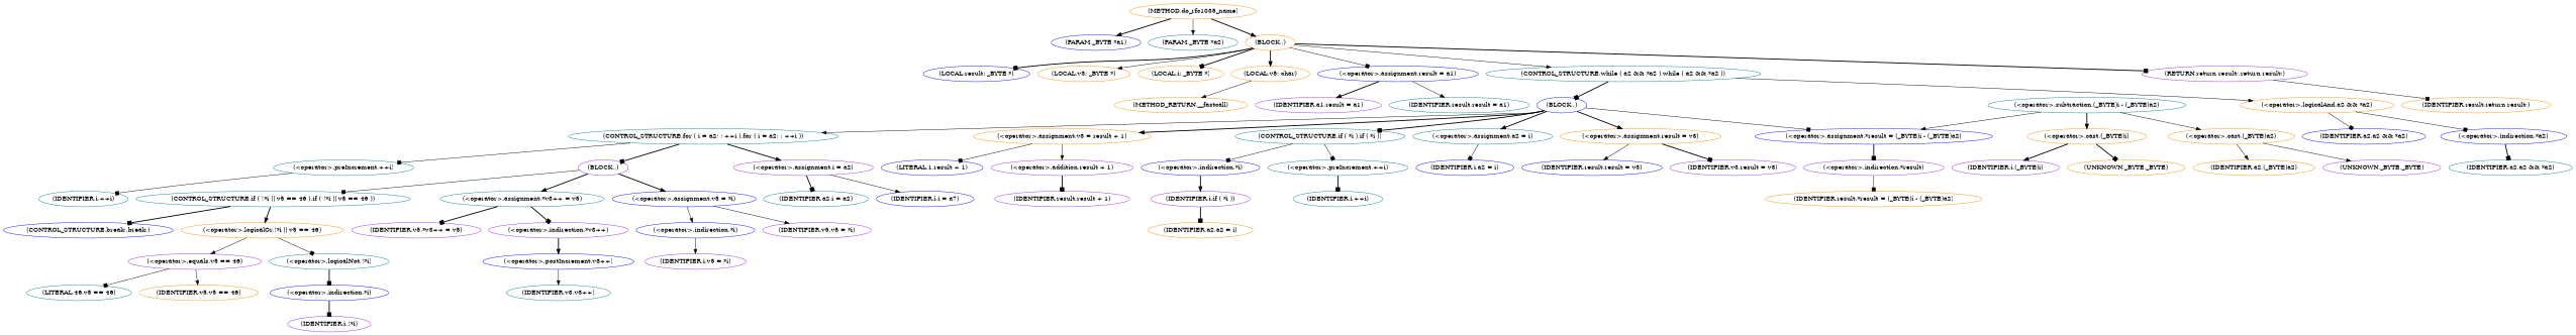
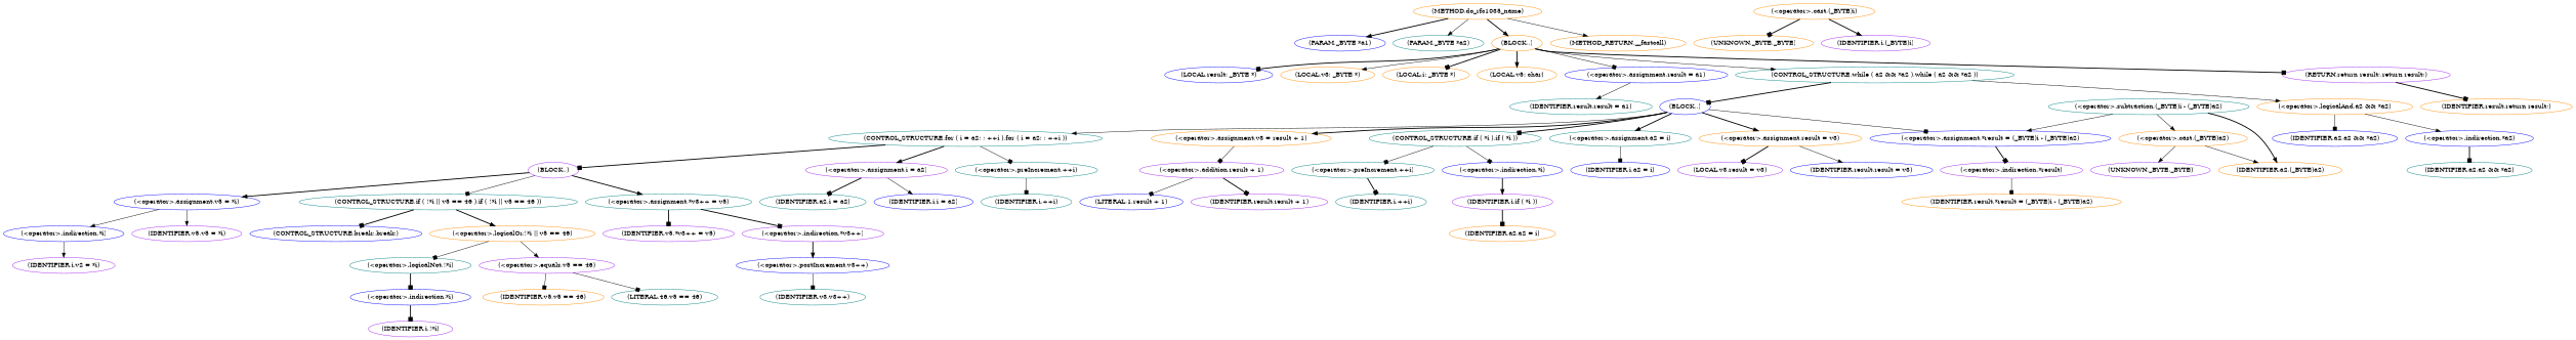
  digraph {
    node [color=darkorange]
    edge [arrowhead=box style=bold]
    n1 [label="(METHOD,do_rfc1035_name)"]
    n2 [color=blue label="(PARAM,_BYTE *a1)"]
    n3 [color=teal label="(PARAM,_BYTE *a2)"]
    n4 [label="(BLOCK,,)"]
    n5 [label="(METHOD_RETURN,__fastcall)"]
    n6 [color=blue label="(LOCAL,result: _BYTE *)"]
    n7 [label="(LOCAL,v3: _BYTE *)"]
    n8 [label="(LOCAL,i: _BYTE *)"]
    n9 [label="(LOCAL,v5: char)"]
    n10 [color=blue label="(<operator>.assignment,result = a1)"]
    n11 [color=teal label="(CONTROL_STRUCTURE,while ( a2 && *a2 ),while ( a2 && *a2 ))"]
    n12 [color=purple label="(RETURN,return result;,return result;)"]
    n13 [color=teal label="(IDENTIFIER,result,result = a1)"]
-   n14 [color=purple label="(IDENTIFIER,a1,result = a1)"]
    n15 [label="(<operator>.logicalAnd,a2 && *a2)"]
    n16 [color=blue label="(BLOCK,,)"]
    n17 [label="(IDENTIFIER,result,return result;)"]
    n18 [color=blue label="(IDENTIFIER,a2,a2 && *a2)"]
    n19 [color=blue label="(<operator>.indirection,*a2)"]
    n20 [label="(<operator>.assignment,v3 = result + 1)"]
    n21 [color=teal label="(CONTROL_STRUCTURE,for ( i = a2; ; ++i ),for ( i = a2; ; ++i ))"]
    n22 [color=blue label="(<operator>.assignment,*result = (_BYTE)i - (_BYTE)a2)"]
    n23 [color=teal label="(CONTROL_STRUCTURE,if ( *i ),if ( *i ))"]
    n24 [color=teal label="(<operator>.assignment,a2 = i)"]
    n25 [label="(<operator>.assignment,result = v3)"]
    n26 [color=teal label="(IDENTIFIER,a2,a2 && *a2)"]
    n27 [color=purple label="(<operator>.addition,result + 1)"]
    n28 [color=purple label="(<operator>.assignment,i = a2)"]
    n29 [color=teal label="(<operator>.preIncrement,++i)"]
    n30 [color=purple label="(BLOCK,,)"]
    n31 [color=purple label="(<operator>.indirection,*result)"]
    n32 [color=blue label="(<operator>.indirection,*i)"]
    n33 [color=teal label="(<operator>.preIncrement,++i)"]
    n34 [color=blue label="(IDENTIFIER,i,a2 = i)"]
    n35 [color=blue label="(IDENTIFIER,result,result = v3)"]
-   n36 [color=purple label="(IDENTIFIER,v3,result = v3)"]
+   n36 [color=purple label="(LOCAL,v3,result = v3)"]
    n37 [color=purple label="(IDENTIFIER,result,result + 1)"]
    n38 [color=blue label="(LITERAL,1,result + 1)"]
-   n39 [color=blue label="(IDENTIFIER,i,i = a7)"]
+   n39 [color=blue label="(IDENTIFIER,i,i = a2)"]
    n40 [color=teal label="(IDENTIFIER,a2,i = a2)"]
    n41 [color=teal label="(IDENTIFIER,i,++i)"]
    n42 [color=blue label="(<operator>.assignment,v5 = *i)"]
    n43 [color=teal label="(CONTROL_STRUCTURE,if ( !*i || v5 == 46 ),if ( !*i || v5 == 46 ))"]
    n44 [color=teal label="(<operator>.assignment,*v3++ = v5)"]
    n45 [color=purple label="(IDENTIFIER,v5,v5 = *i)"]
    n46 [color=blue label="(<operator>.indirection,*i)"]
    n47 [label="(<operator>.logicalOr,!*i || v5 == 46)"]
    n48 [color=blue label="(CONTROL_STRUCTURE,break;,break;)"]
    n49 [color=purple label="(<operator>.indirection,*v3++)"]
    n50 [color=purple label="(IDENTIFIER,v5,*v3++ = v5)"]
-   n51 [color=purple label="(IDENTIFIER,i,v5 = *i)"]
+   n51 [color=purple label="(IDENTIFIER,i,v2 = *i)"]
    n52 [color=teal label="(<operator>.logicalNot,!*i)"]
    n53 [color=purple label="(<operator>.equals,v5 == 46)"]
    n54 [color=blue label="(<operator>.indirection,*i)"]
    n55 [label="(IDENTIFIER,v5,v5 == 46)"]
    n56 [color=teal label="(LITERAL,46,v5 == 46)"]
    n57 [color=purple label="(IDENTIFIER,i,!*i)"]
    n58 [color=blue label="(<operator>.postIncrement,v3++)"]
    n59 [color=teal label="(IDENTIFIER,v3,v3++)"]
    n60 [label="(IDENTIFIER,result,*result = (_BYTE)i - (_BYTE)a2)"]
    n61 [color=teal label="(<operator>.subtraction,(_BYTE)i - (_BYTE)a2)"]
    n62 [label="(<operator>.cast,(_BYTE)i)"]
    n63 [label="(<operator>.cast,(_BYTE)a2)"]
    n64 [label="(UNKNOWN,_BYTE,_BYTE)"]
    n65 [color=purple label="(IDENTIFIER,i,(_BYTE)i)"]
    n66 [color=purple label="(UNKNOWN,_BYTE,_BYTE)"]
    n67 [label="(IDENTIFIER,a2,(_BYTE)a2)"]
    n68 [color=purple label="(IDENTIFIER,i,if ( *i ))"]
    n69 [color=teal label="(IDENTIFIER,i,++i)"]
    n70 [label="(IDENTIFIER,a2,a2 = i)"]
    n1 -> n2 [arrowhead=normal]
    n1 -> n3 [arrowhead=normal style=solid]
    n1 -> n4 [arrowhead=normal]
-   n9 -> n5 [arrowhead=normal style=solid]
+   n1 -> n5 [arrowhead=normal style=solid]
    n4 -> n6
    n4 -> n7 [arrowhead=normal style=solid]
    n4 -> n8
    n4 -> n9 [arrowhead=normal]
    n4 -> n10 [style=solid]
    n4 -> n11 [arrowhead=normal style=solid]
    n4 -> n12
    n10 -> n13 [arrowhead=normal style=solid]
-   n10 -> n14 [arrowhead=normal]
    n11 -> n15 [arrowhead=normal style=solid]
    n11 -> n16
-   n12 -> n17 [style=solid]
+   n12 -> n17
    n15 -> n18 [style=solid]
-   n15 -> n19 [style=solid]
+   n15 -> n19 [arrowhead=normal style=solid]
    n16 -> n20 [arrowhead=normal]
    n16 -> n21 [arrowhead=normal style=solid]
    n16 -> n22 [style=solid]
    n16 -> n23
    n16 -> n24 [arrowhead=normal]
    n16 -> n25 [arrowhead=normal]
    n19 -> n26
-   n20 -> n27 [arrowhead=normal style=solid]
+   n20 -> n27 [style=solid]
    n21 -> n28 [arrowhead=normal]
    n21 -> n29 [style=solid]
    n21 -> n30
    n22 -> n31
    n23 -> n32 [style=solid]
    n23 -> n33 [style=solid]
    n24 -> n34 [style=solid]
    n25 -> n35 [arrowhead=normal style=solid]
    n25 -> n36
    n27 -> n37
-   n20 -> n38 [style=solid]
+   n27 -> n38 [style=solid]
    n28 -> n39 [arrowhead=normal style=solid]
    n28 -> n40
    n29 -> n41 [style=solid]
    n30 -> n42 [arrowhead=normal]
    n30 -> n43 [style=solid]
    n30 -> n44 [arrowhead=normal]
    n31 -> n60 [style=solid]
    n32 -> n68 [arrowhead=normal]
    n33 -> n69
    n42 -> n45 [arrowhead=normal style=solid]
    n42 -> n46 [arrowhead=normal style=solid]
    n43 -> n47 [arrowhead=normal]
    n43 -> n48
    n44 -> n49
    n44 -> n50
    n46 -> n51 [arrowhead=normal style=solid]
    n47 -> n52 [style=solid]
    n47 -> n53 [arrowhead=normal style=solid]
    n49 -> n58 [arrowhead=normal]
    n52 -> n54
-   n53 -> n55 [arrowhead=normal style=solid]
+   n53 -> n55 [style=solid]
    n53 -> n56 [style=solid]
    n54 -> n57
-   n58 -> n59 [arrowhead=normal style=solid]
+   n58 -> n59 [style=solid]
    n61 -> n22 [arrowhead=normal style=solid]
-   n61 -> n62 [arrowhead=normal]
+   n61 -> n67 [arrowhead=normal]
    n61 -> n63 [arrowhead=normal style=solid]
    n62 -> n64
    n62 -> n65 [arrowhead=normal]
    n63 -> n66 [arrowhead=normal style=solid]
    n63 -> n67 [arrowhead=normal style=solid]
    n68 -> n70
  }
